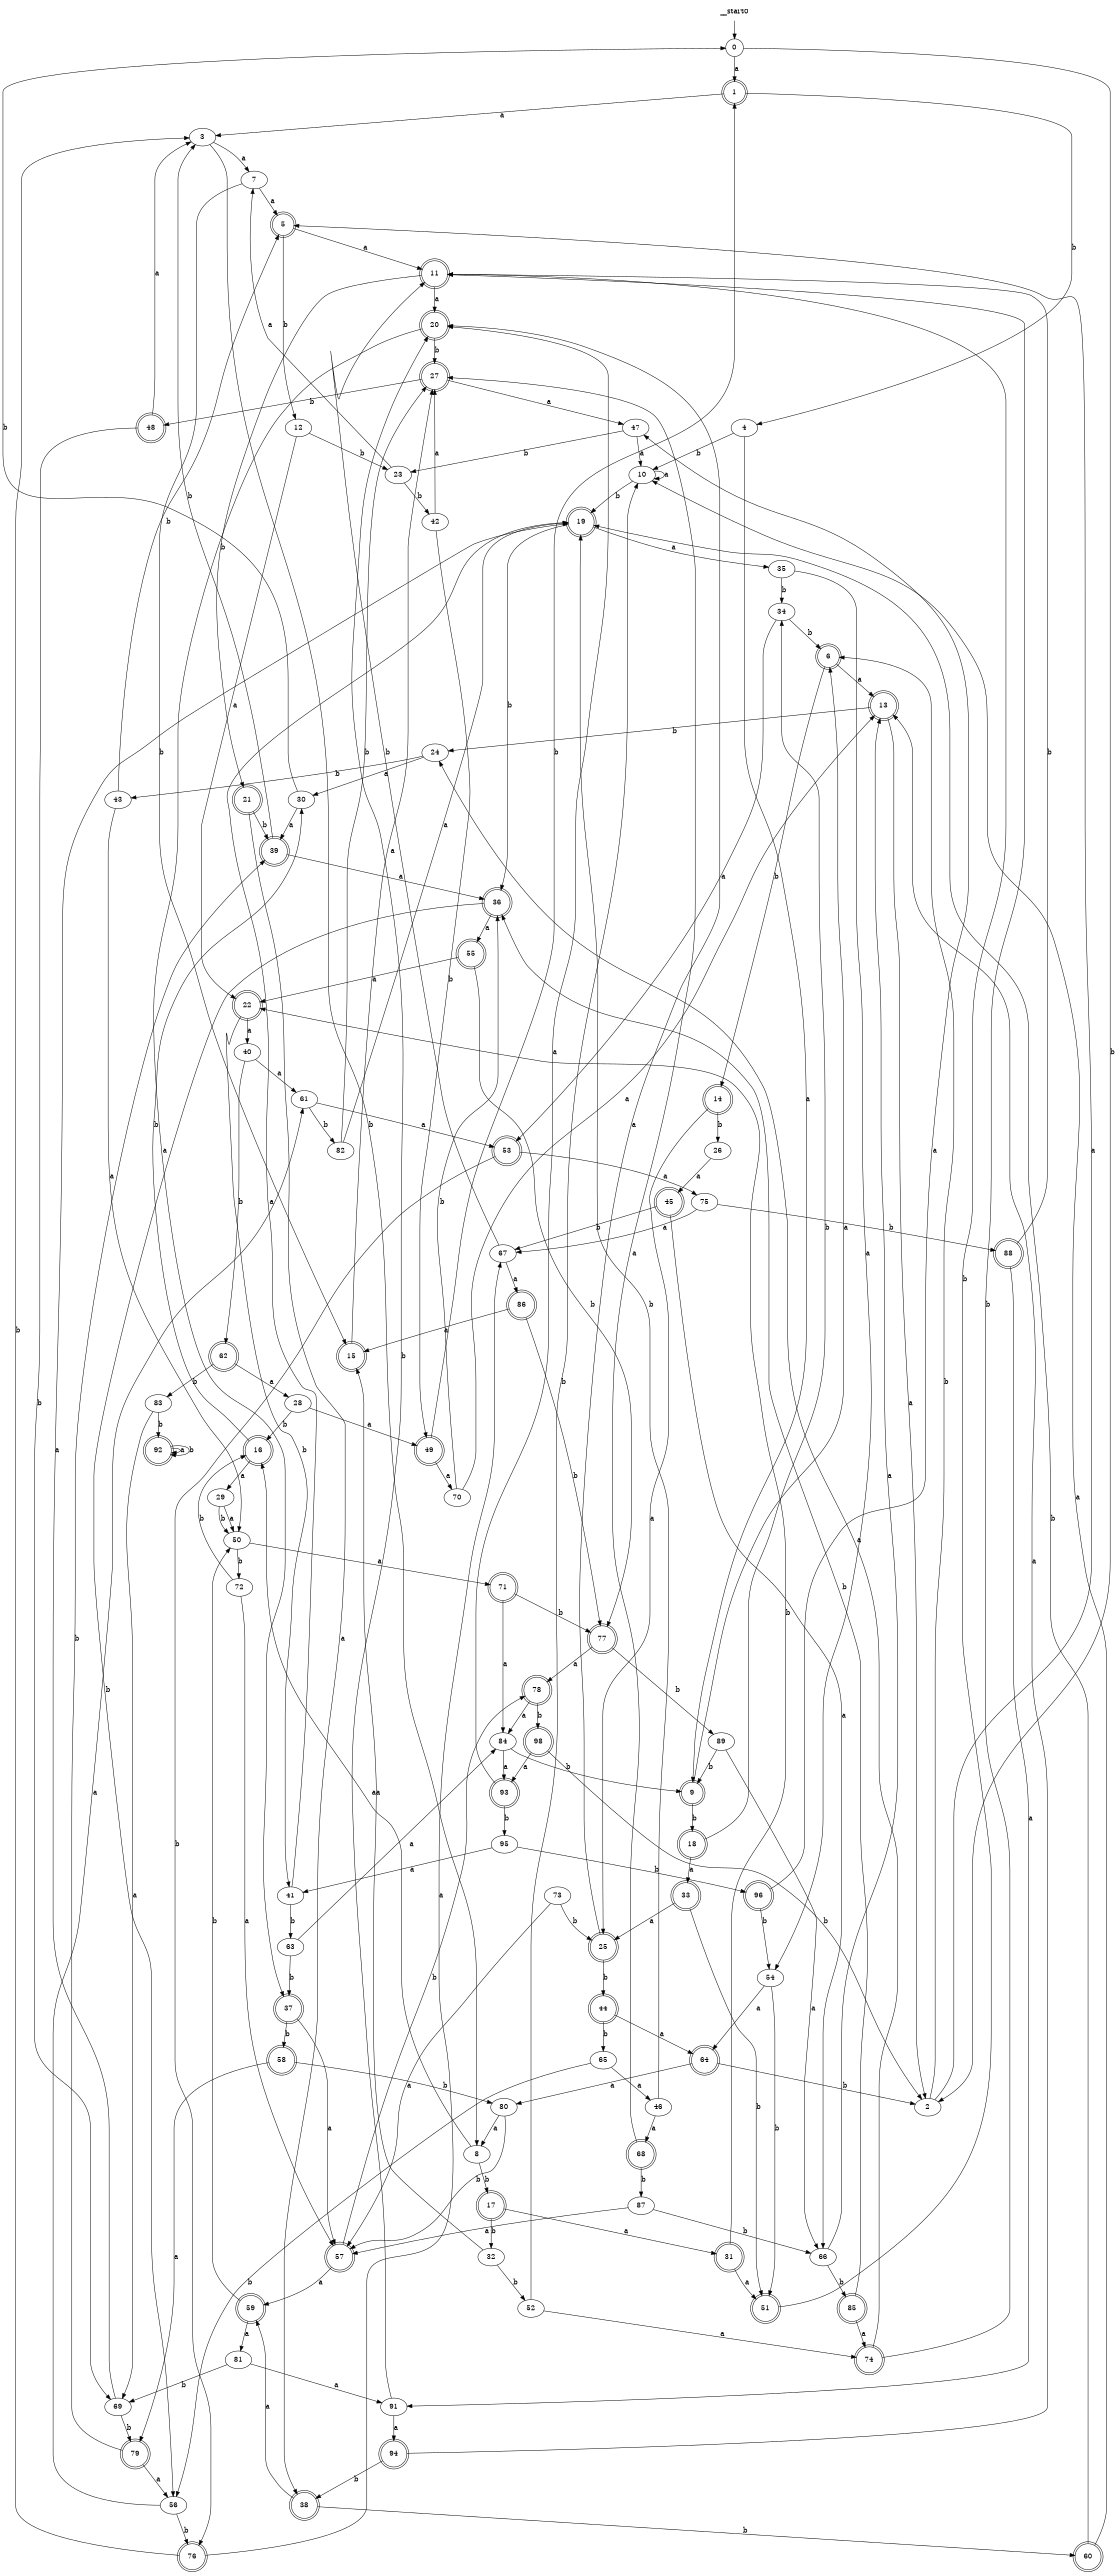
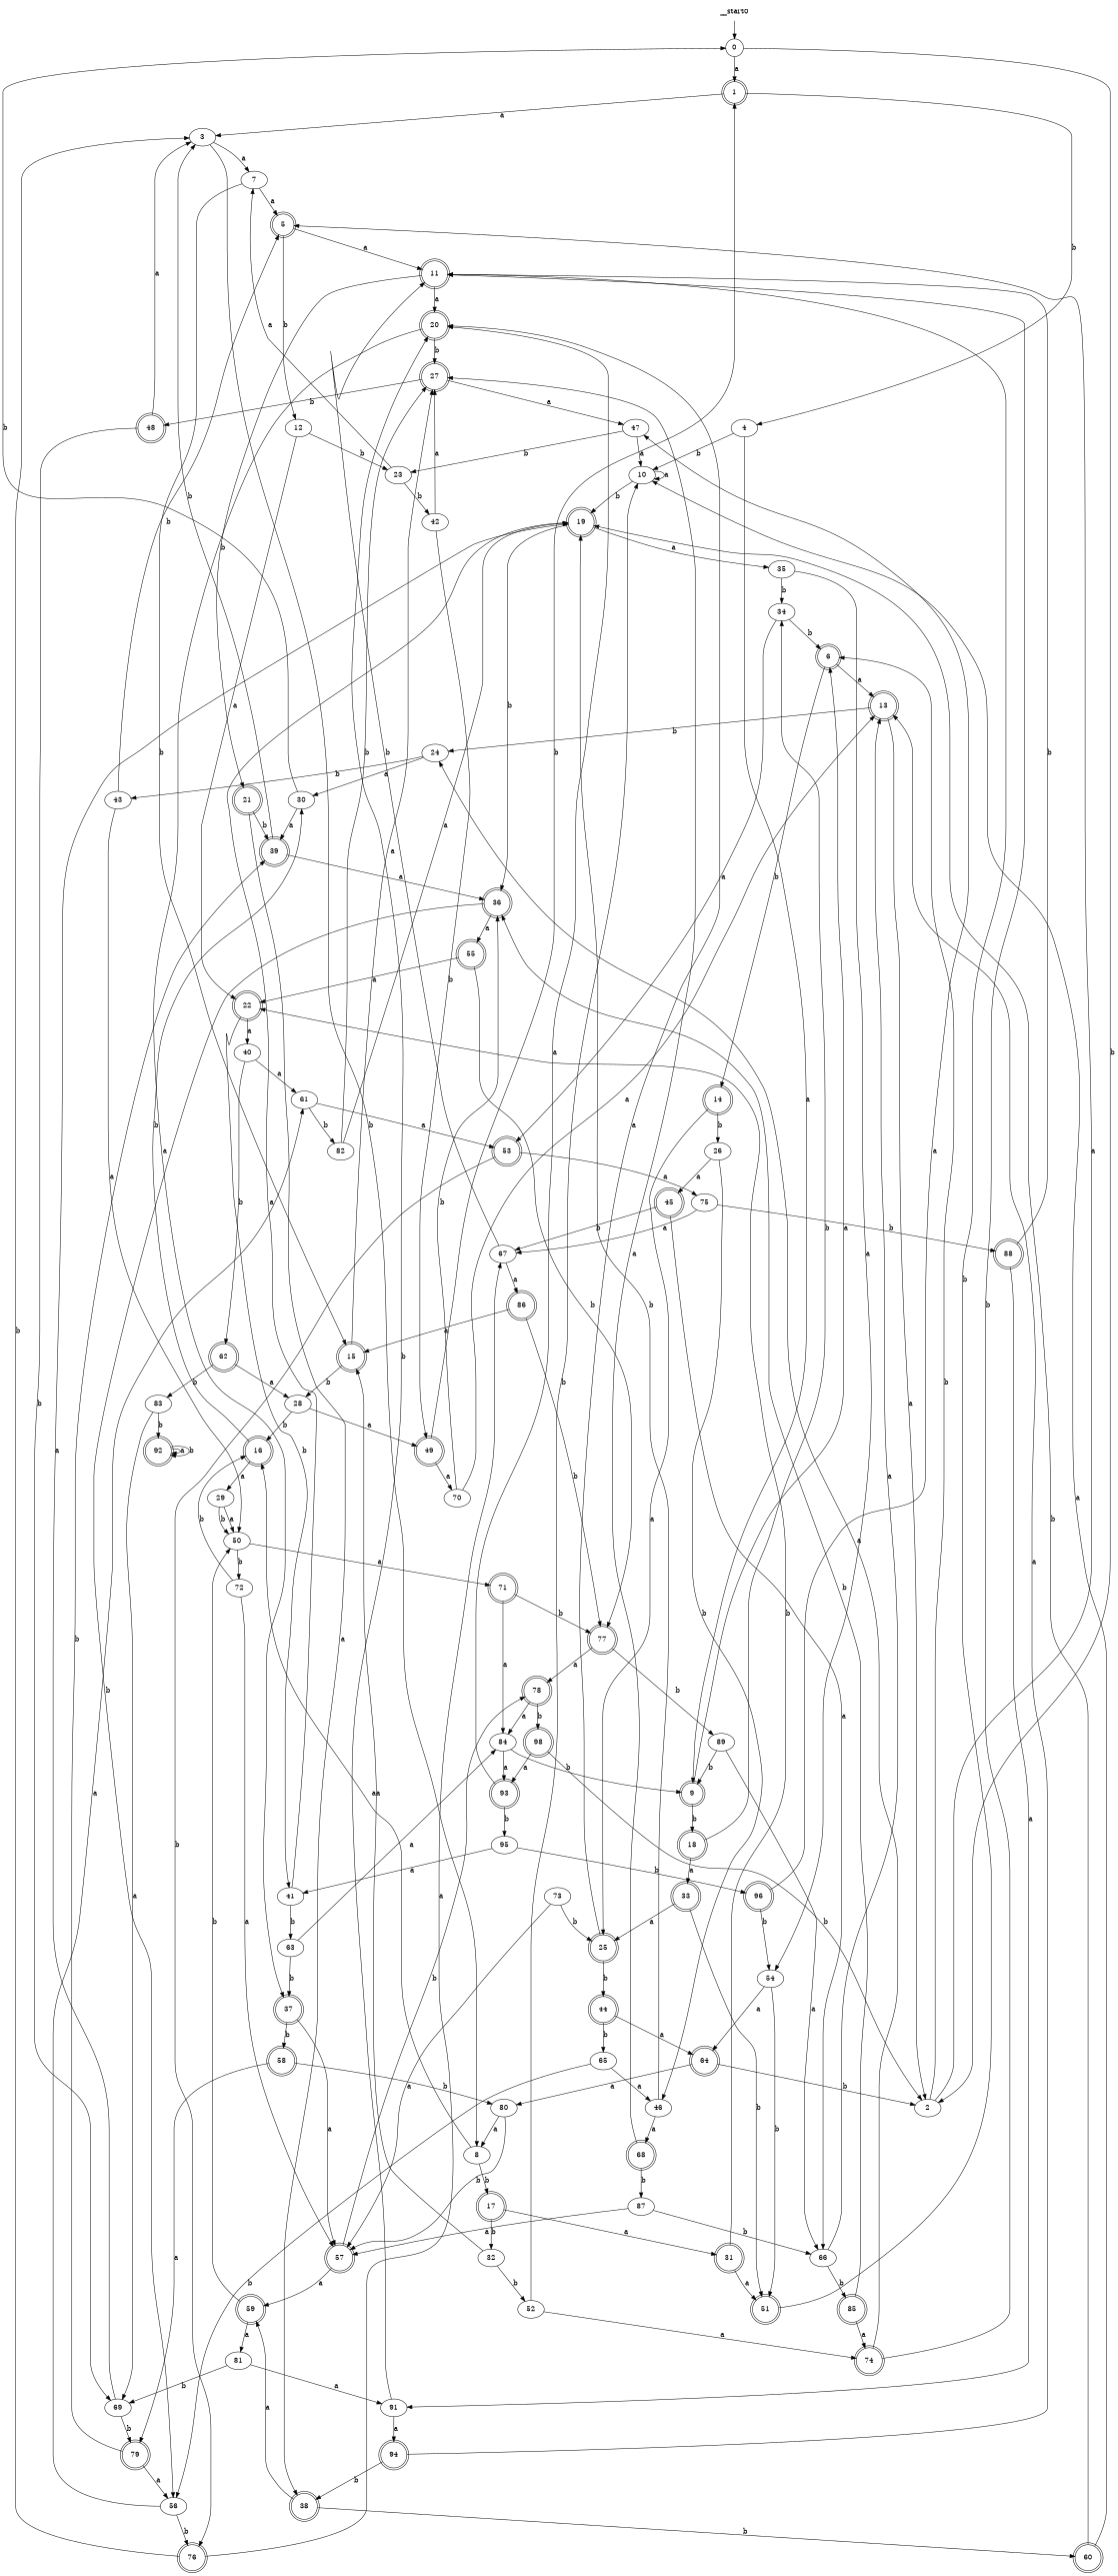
  digraph {
    node [shape=doublecircle]
    __start0 [shape=none]
    0 [shape=circle]
    1
    2 [shape=""]
    3 [shape=""]
    4 [shape=""]
    5
    6
    7 [shape=""]
    8 [shape=""]
    9
    10 [shape=""]
    11
    12 [shape=""]
    13
    14
    15
    16
    17
    18
    19
    20
    21
    22
    23 [shape=""]
    24 [shape=""]
    25
    26 [shape=""]
    27
    28 [shape=""]
    29 [shape=""]
    30 [shape=""]
    31
    32 [shape=""]
    33
    34 [shape=""]
    35 [shape=""]
    36
    37
    38
    39
    40 [shape=""]
    41 [shape=""]
    42 [shape=""]
    43 [shape=""]
    44
    45
    46 [shape=""]
    47 [shape=""]
    48
    49
    50 [shape=""]
    51
    52 [shape=""]
    53
    54 [shape=""]
    55
    56 [shape=""]
    57
    58
    59
    60
    61 [shape=""]
    62
    63 [shape=""]
    64
    65 [shape=""]
    66 [shape=""]
    67 [shape=""]
    68
    69 [shape=""]
    70 [shape=""]
    71
    72 [shape=""]
    74
    75 [shape=""]
    76
    77
    78
    79
    80 [shape=""]
    81 [shape=""]
    82 [shape=""]
    83 [shape=""]
    84 [shape=""]
    85
    86
    87 [shape=""]
    73 [shape=""]
    88
    89 [shape=""]
    n92 [label=98]
    91 [shape=""]
    92
    93
    94
    95 [shape=""]
    96
    __start0 -> 0
    0 -> 1 [label=a]
    0 -> 2 [label=b]
    1 -> 3 [label=a]
    1 -> 4 [label=b]
    2 -> 5 [label=a]
    2 -> 6 [label=b]
    3 -> 7 [label=a]
    3 -> 8 [label=b]
    4 -> 9 [label=a]
    4 -> 10 [label=b]
    5 -> 11 [label=a]
    5 -> 12 [label=b]
    6 -> 13 [label=a]
    6 -> 14 [label=b]
    7 -> 5 [label=a]
    7 -> 15 [label=b]
    8 -> 16 [label=a]
    8 -> 17 [label=b]
    9 -> 6 [label=a]
    9 -> 18 [label=b]
    10 -> 10 [label=a]
    10 -> 19 [label=b]
    11 -> 20 [label=a]
    11 -> 21 [label=b]
    12 -> 22 [label=a]
    12 -> 23 [label=b]
    13 -> 2 [label=a]
    13 -> 24 [label=b]
    14 -> 25 [label=a]
    14 -> 26 [label=b]
    15 -> 27 [label=a]
+   15 -> 28 [label=b]
    16 -> 29 [label=a]
    16 -> 30 [label=b]
    17 -> 31 [label=a]
    17 -> 32 [label=b]
    18 -> 33 [label=a]
    18 -> 34 [label=b]
    19 -> 35 [label=a]
    19 -> 36 [label=b]
    20 -> 27 [label=b]
    20 -> 37 [label=a]
    21 -> 38 [label=a]
    21 -> 39 [label=b]
    22 -> 40 [label=a]
    22 -> 41 [label=b]
    23 -> 7 [label=a]
    23 -> 42 [label=b]
    24 -> 30 [label=a]
    24 -> 43 [label=b]
    25 -> 20 [label=a]
    25 -> 44 [label=b]
    26 -> 45 [label=a]
+   26 -> 46 [label=b]
    27 -> 47 [label=a]
    27 -> 48 [label=b]
    28 -> 16 [label=b]
    28 -> 49 [label=a]
    29 -> 50 [label=a]
    29 -> 50 [label=b]
    30 -> 0 [label=b]
    30 -> 39 [label=a]
    31 -> 22 [label=b]
    31 -> 51 [label=a]
    32 -> 15 [label=a]
    32 -> 52 [label=b]
    33 -> 25 [label=a]
    33 -> 51 [label=b]
    34 -> 6 [label=b]
    34 -> 53 [label=a]
    35 -> 34 [label=b]
    35 -> 54 [label=a]
    36 -> 55 [label=a]
    36 -> 56 [label=b]
    37 -> 57 [label=a]
    37 -> 58 [label=b]
    38 -> 59 [label=a]
    38 -> 60 [label=b]
    39 -> 3 [label=b]
    39 -> 36 [label=a]
    40 -> 61 [label=a]
    40 -> 62 [label=b]
    41 -> 19 [label=a]
    41 -> 63 [label=b]
    42 -> 27 [label=a]
    42 -> 49 [label=b]
    43 -> 5 [label=b]
    43 -> 50 [label=a]
    44 -> 64 [label=a]
    44 -> 65 [label=b]
    45 -> 66 [label=a]
    45 -> 67 [label=b]
    46 -> 19 [label=b]
    46 -> 68 [label=a]
    47 -> 10 [label=a]
    47 -> 23 [label=b]
    48 -> 3 [label=a]
    48 -> 69 [label=b]
    49 -> 1 [label=b]
    49 -> 70 [label=a]
    50 -> 71 [label=a]
    50 -> 72 [label=b]
    51 -> 11 [label=b]
    52 -> 10 [label=b]
    52 -> 74 [label=a]
    53 -> 75 [label=a]
    53 -> 76 [label=b]
    54 -> 51 [label=b]
    54 -> 64 [label=a]
    55 -> 22 [label=a]
    55 -> 77 [label=b]
    56 -> 61 [label=a]
    56 -> 76 [label=b]
    57 -> 59 [label=a]
    57 -> 78 [label=b]
    58 -> 79 [label=a]
    58 -> 80 [label=b]
    59 -> 50 [label=b]
    59 -> 81 [label=a]
    60 -> 10 [label=a]
    60 -> 19 [label=b]
    61 -> 53 [label=a]
    61 -> 82 [label=b]
    62 -> 28 [label=a]
    62 -> 83 [label=b]
    63 -> 37 [label=b]
    63 -> 84 [label=a]
    64 -> 2 [label=b]
    64 -> 80 [label=a]
    65 -> 46 [label=a]
    65 -> 56 [label=b]
    66 -> 13 [label=a]
    66 -> 85 [label=b]
    67 -> 11 [label=b]
    67 -> 86 [label=a]
    68 -> 27 [label=a]
    68 -> 87 [label=b]
    69 -> 19 [label=a]
    69 -> 79 [label=b]
    70 -> 13 [label=a]
    70 -> 36 [label=b]
    71 -> 77 [label=b]
    71 -> 84 [label=a]
    72 -> 16 [label=b]
    72 -> 57 [label=a]
    74 -> 11 [label=b]
    74 -> 24 [label=a]
    75 -> 67 [label=a]
    75 -> 88 [label=b]
    76 -> 3 [label=b]
    76 -> 67 [label=a]
    77 -> 78 [label=a]
    77 -> 89 [label=b]
    78 -> 84 [label=a]
    78 -> n92 [label=b]
    79 -> 39 [label=b]
    79 -> 56 [label=a]
    80 -> 8 [label=a]
    80 -> 57 [label=b]
    81 -> 69 [label=b]
    81 -> 91 [label=a]
    82 -> 19 [label=a]
    82 -> 27 [label=b]
    83 -> 69 [label=a]
    83 -> 92 [label=b]
    84 -> 9 [label=b]
    84 -> 93 [label=a]
    85 -> 36 [label=b]
    85 -> 74 [label=a]
    86 -> 15 [label=a]
    86 -> 77 [label=b]
    87 -> 57 [label=a]
    87 -> 66 [label=b]
    73 -> 25 [label=b]
    73 -> 57 [label=a]
    88 -> 11 [label=b]
    88 -> 91 [label=a]
    89 -> 9 [label=b]
    89 -> 66 [label=a]
    n92 -> 2 [label=b]
    n92 -> 93 [label=a]
    91 -> 20 [label=b]
    91 -> 94 [label=a]
    92 -> 92 [label=a]
    92 -> 92 [label=b]
    93 -> 20 [label=a]
    93 -> 95 [label=b]
    94 -> 13 [label=a]
    94 -> 38 [label=b]
    95 -> 41 [label=a]
    95 -> 96 [label=b]
    96 -> 47 [label=a]
    96 -> 54 [label=b]
  }
